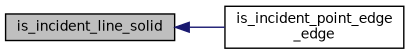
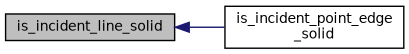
  digraph {
    rankdir=LR
    node [color=black fontname=Helvetica fontsize=10 shape=record style=filled]
    n1 [fillcolor=grey75 fontcolor=black height=0.2 label=is_incident_line_solid width=0.4]
-   n2 [fillcolor=white height=0.2 label="is_incident_point_edge\l_edge" width=0.4]
+   n2 [fillcolor=white height=0.2 label="is_incident_point_edge\l_solid" width=0.4]
    n1 -> n2 [color=midnightblue dir=back fontname=Helvetica fontsize=10 labelfontname=Helvetica labelfontsize=10 style=solid]
  }
